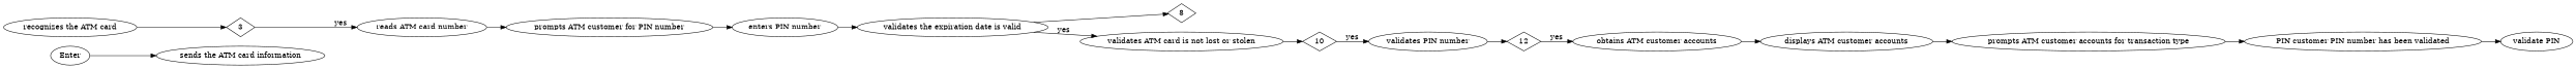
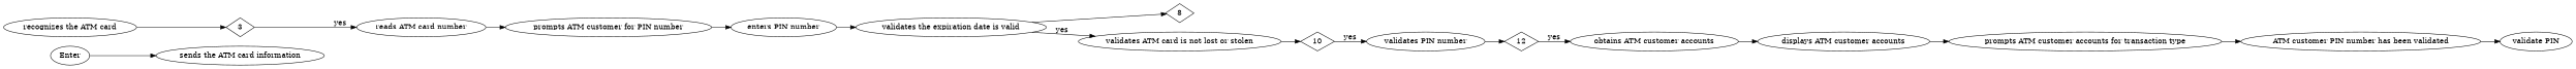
  digraph {
    rankdir=LR
    node [type=System]
    edge [type=D]
    n1 [label=Enter type=Start]
    n2 [label="sends the ATM card information" type="card reader"]
    n3 [label="recognizes the ATM card"]
    3 [shape=diamond type=C]
    n5 [label="reads ATM card number"]
    n6 [label="prompts ATM customer for PIN number"]
    n7 [label="enters PIN number" type="ATM customer"]
    n8 [label="validates the expiration date is valid"]
    8 [shape=diamond type=C]
    n10 [label="validates ATM card is not lost or stolen"]
    10 [shape=diamond type=C]
    n12 [label="validates PIN number"]
    12 [shape=diamond type=C]
    n14 [label="obtains ATM customer accounts"]
    n15 [label="displays ATM customer accounts"]
    n16 [label="prompts ATM customer accounts for transaction type"]
-   n17 [label="PIN customer PIN number has been validated"]
+   n17 [label="ATM customer PIN number has been validated"]
    n18 [label="validate PIN" type=Pre]
    n1 -> n2
    n3 -> 3
    3 -> n5 [label=yes type=C]
    n5 -> n6
    n6 -> n7
    n7 -> n8
    n8 -> 8
    n8 -> n10 [label=yes type=C]
    n10 -> 10
    10 -> n12 [label=yes type=C]
    n12 -> 12
    12 -> n14 [label=yes type=C]
    n14 -> n15
    n15 -> n16
    n16 -> n17
    n17 -> n18
  }
